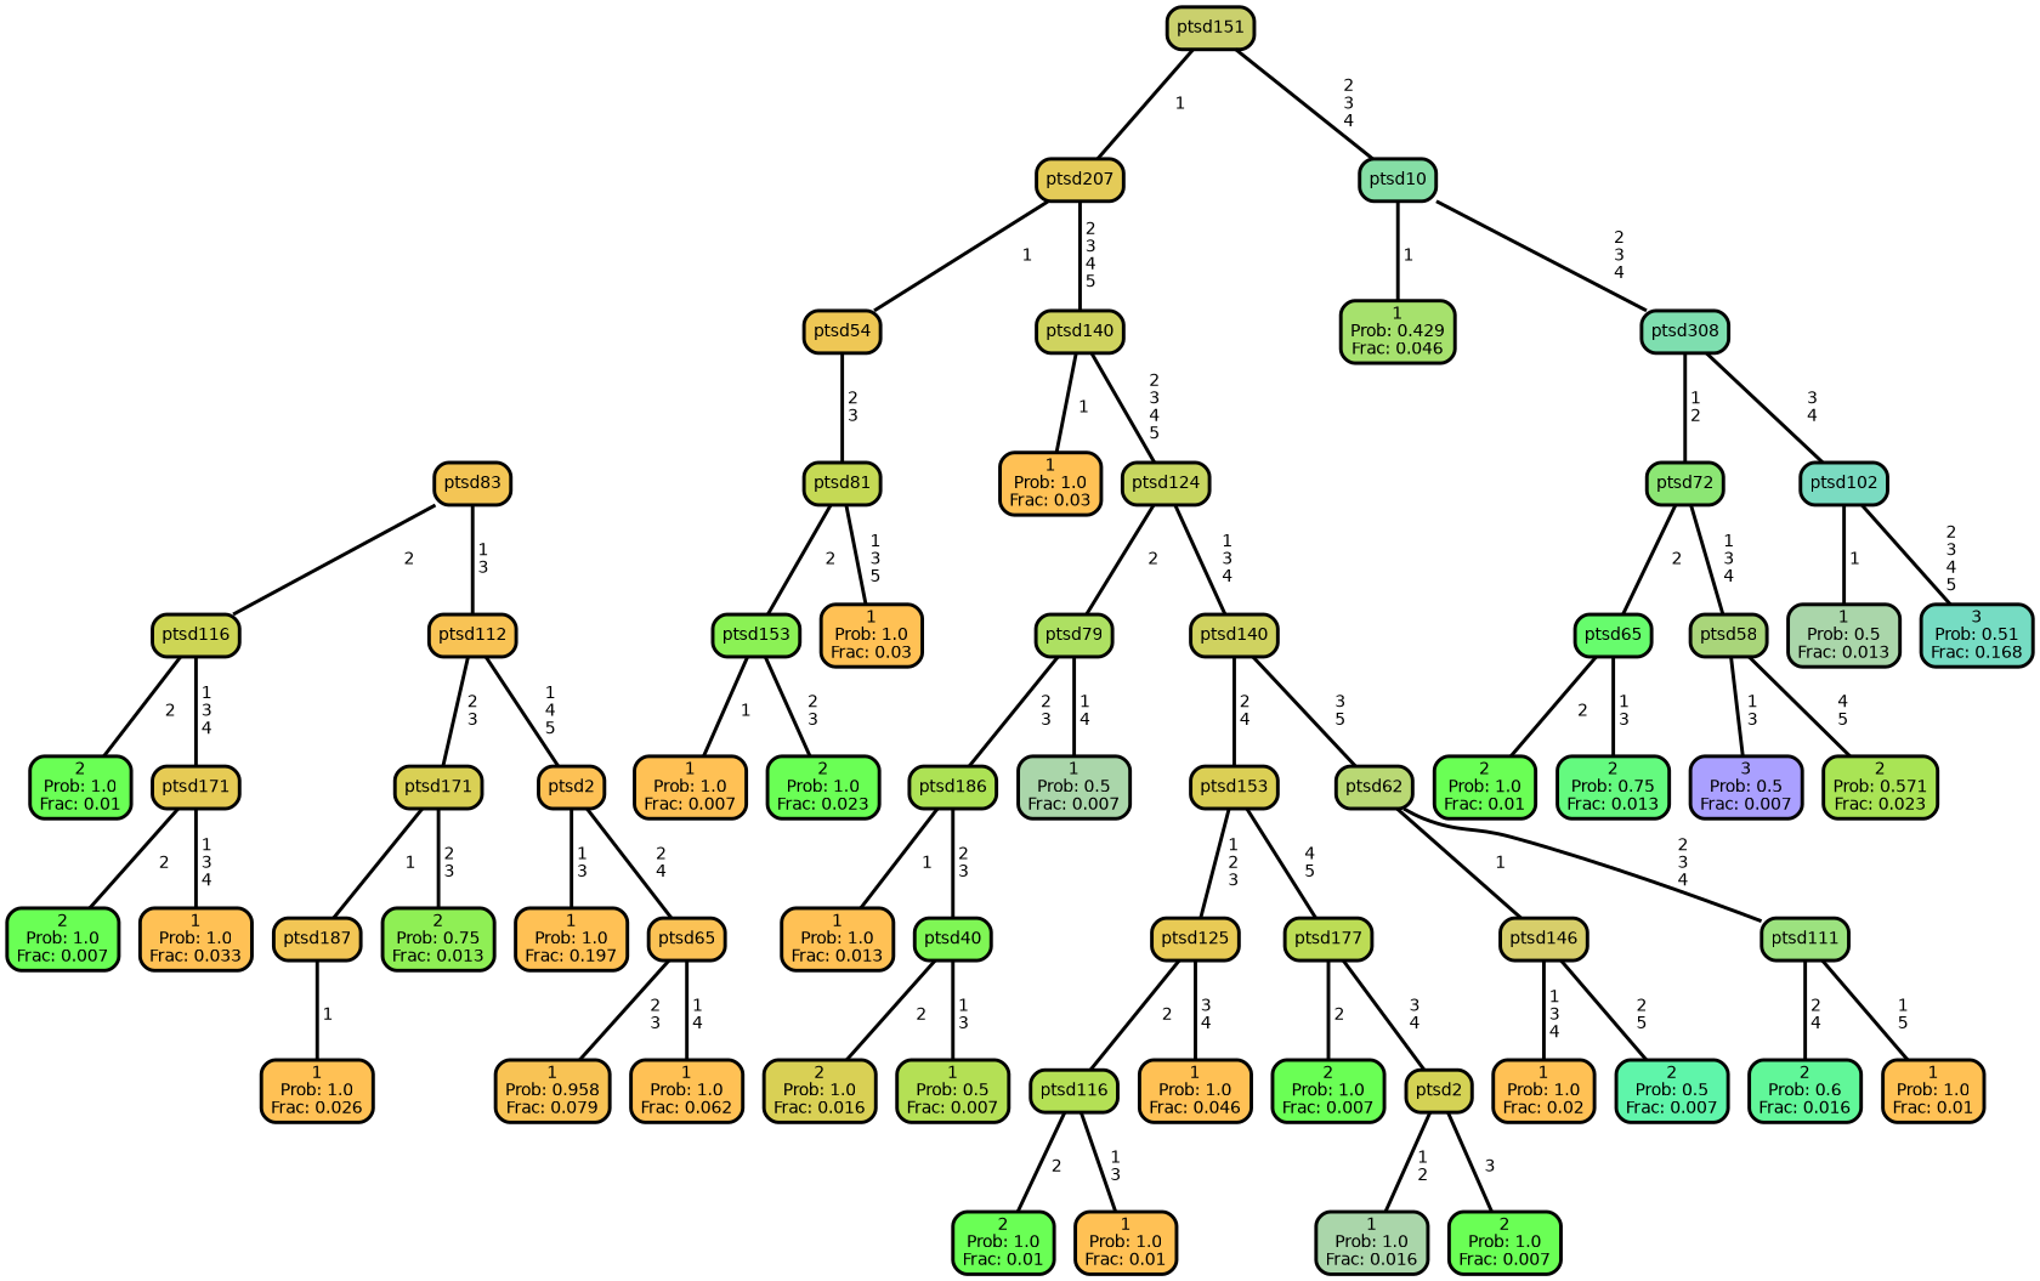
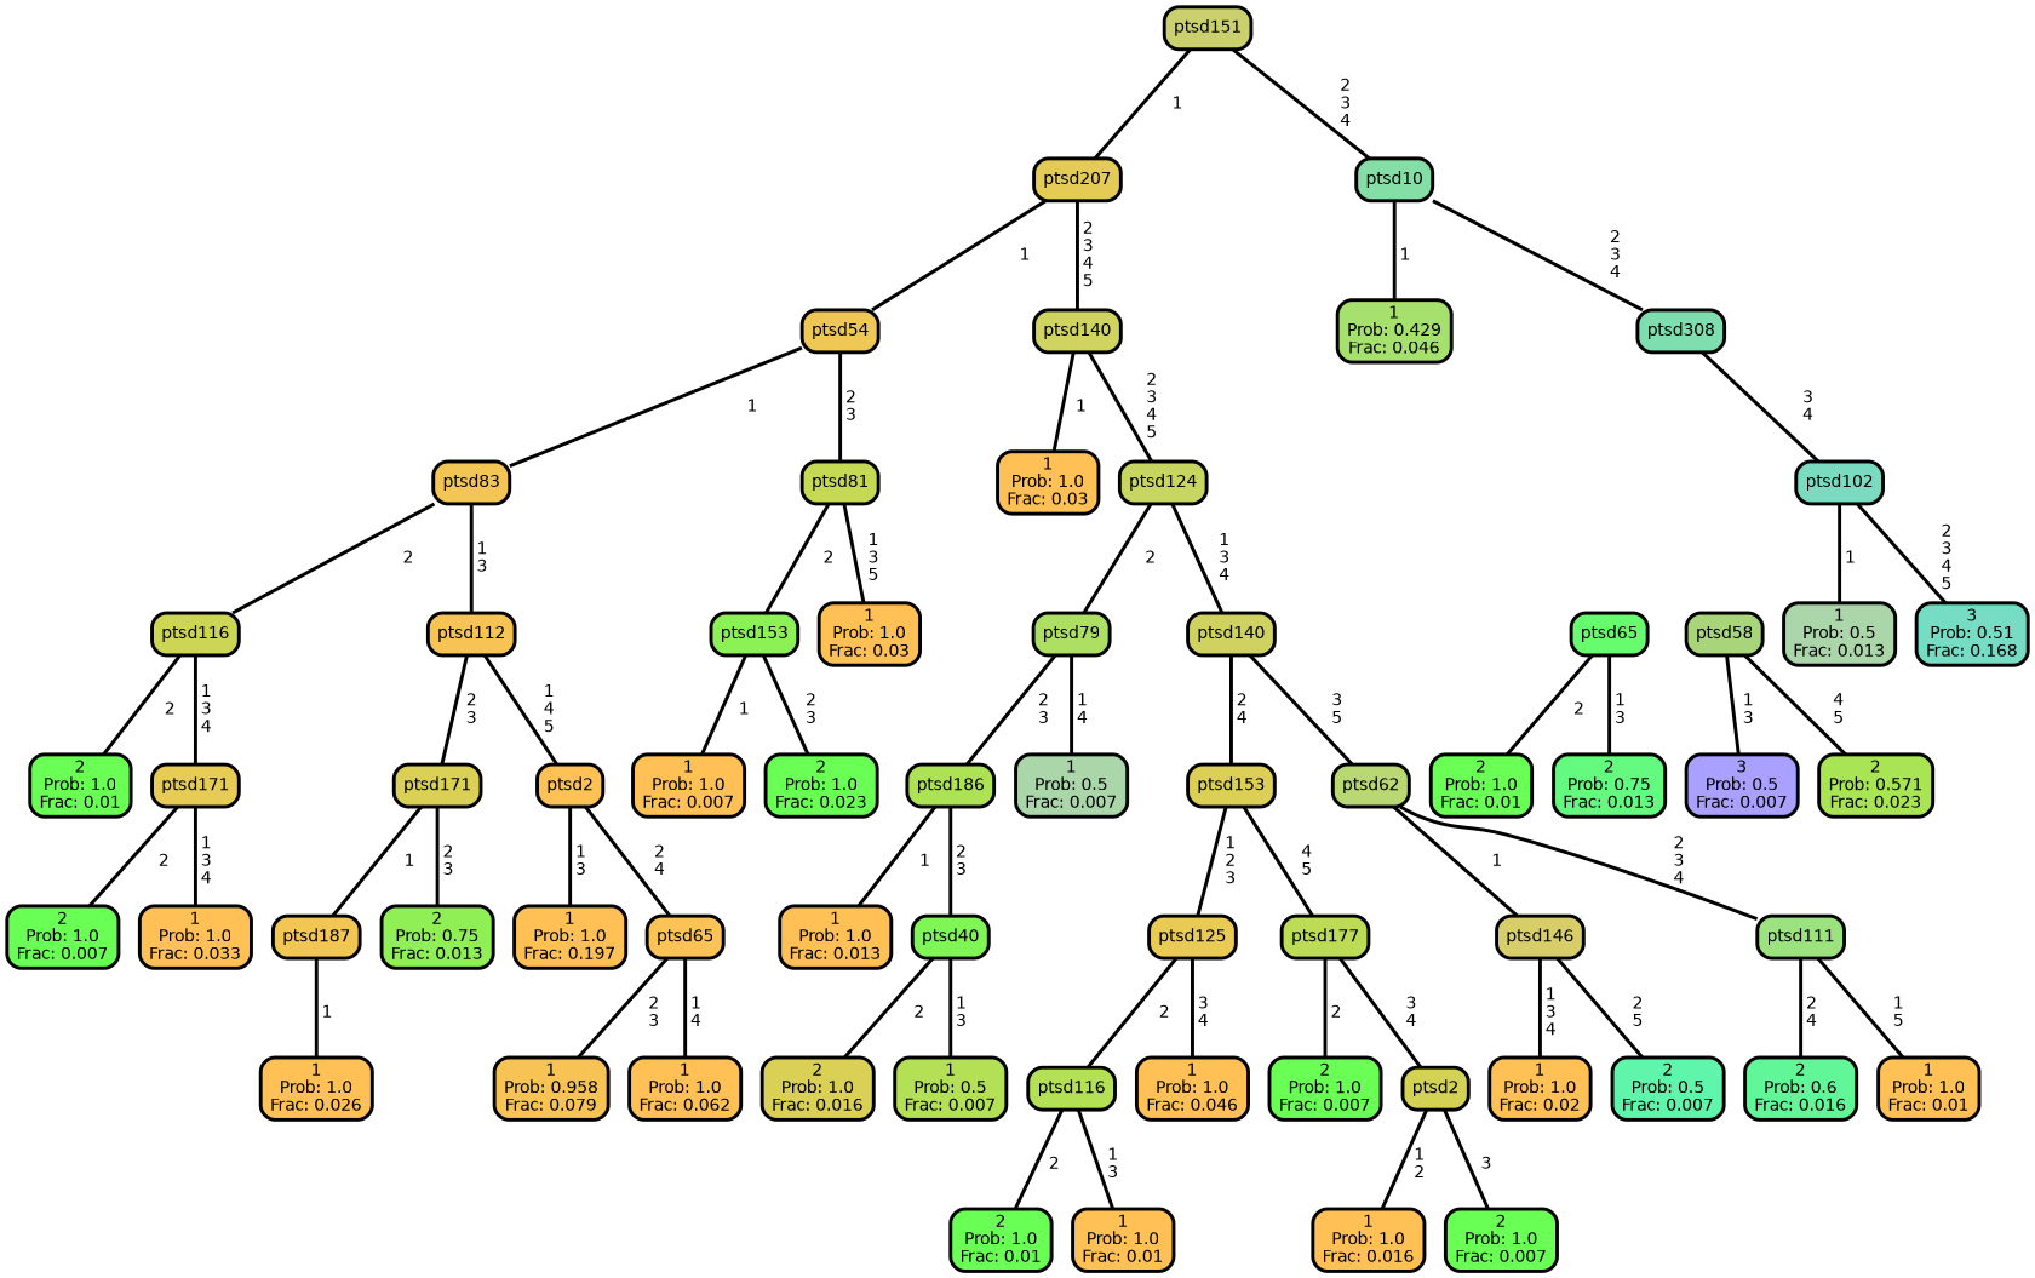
  graph {
    ranksep="0 equally"
    splines=straight
    node [color=black fillcolor="#ffc155" fontcolor=black fontname=helvetica penwidth=3 shape=box style="filled, rounded"]
    edge [color=black fontname=helvetica penwidth=3]
    n1 [fillcolor="#6aff55" label="2\nProb: 1.0\nFrac: 0.01"]
    n2 [fillcolor="#cdd555" label=ptsd116]
    n3 [fillcolor="#e6cb55" label=ptsd171]
    n4 [fillcolor="#6aff55" label="2\nProb: 1.0\nFrac: 0.007"]
    n5 [label="1\nProb: 1.0\nFrac: 0.033"]
    n6 [fillcolor="#f3c555" label=ptsd83]
    n7 [fillcolor="#f8c355" label=ptsd112]
    n8 [fillcolor="#d9d055" label=ptsd171]
    n9 [fillcolor="#fdc155" label=ptsd2]
    n10 [label="1\nProb: 1.0\nFrac: 0.026"]
    n11 [fillcolor="#f2c655" label=ptsd187]
    n12 [fillcolor="#8fef55" label="2\nProb: 0.75\nFrac: 0.013"]
    n13 [label="1\nProb: 1.0\nFrac: 0.197"]
    n14 [fillcolor="#fbc255" label=ptsd65]
    n15 [fillcolor="#f8c355" label="1\nProb: 0.958\nFrac: 0.079"]
    n16 [label="1\nProb: 1.0\nFrac: 0.062"]
    n17 [fillcolor="#eec755" label=ptsd54]
    n18 [fillcolor="#c5d955" label=ptsd81]
    n19 [fillcolor="#8bf155" label=ptsd153]
    n20 [label="1\nProb: 1.0\nFrac: 0.03"]
    n21 [label="1\nProb: 1.0\nFrac: 0.007"]
    n22 [fillcolor="#6aff55" label="2\nProb: 1.0\nFrac: 0.023"]
    n23 [fillcolor="#e4cb58" label=ptsd207]
    n24 [fillcolor="#cfd35f" label=ptsd140]
    n25 [label="1\nProb: 1.0\nFrac: 0.03"]
    n26 [fillcolor="#c7d660" label=ptsd124]
    n27 [fillcolor="#ade062" label=ptsd79]
    n28 [fillcolor="#cfd260" label=ptsd140]
    n29 [label="1\nProb: 1.0\nFrac: 0.013"]
    n30 [fillcolor="#ade255" label=ptsd186]
    n31 [fillcolor="#7ff655" label=ptsd40]
    n32 [fillcolor="#d9d055" label="2\nProb: 1.0\nFrac: 0.016"]
    n33 [fillcolor="#b4e055" label="1\nProb: 0.5\nFrac: 0.007"]
    n34 [fillcolor="#aad6aa" label="1\nProb: 0.5\nFrac: 0.007"]
    n35 [fillcolor="#dbcf55" label=ptsd153]
    n36 [fillcolor="#b9d874" label=ptsd62]
    n37 [fillcolor="#6aff55" label="2\nProb: 1.0\nFrac: 0.01"]
    n38 [fillcolor="#b4e055" label=ptsd116]
    n39 [label="1\nProb: 1.0\nFrac: 0.01"]
    n40 [fillcolor="#e8ca55" label=ptsd125]
    n41 [label="1\nProb: 1.0\nFrac: 0.046"]
    n42 [fillcolor="#bcdc55" label=ptsd177]
    n43 [fillcolor="#6aff55" label="2\nProb: 1.0\nFrac: 0.007"]
    n44 [fillcolor="#d4d255" label=ptsd2]
-   n45 [fillcolor="#aad6aa" label="1\nProb: 1.0\nFrac: 0.016"]
+   n45 [label="1\nProb: 1.0\nFrac: 0.016"]
    n46 [fillcolor="#6aff55" label="2\nProb: 1.0\nFrac: 0.007"]
    n47 [fillcolor="#d7ce6a" label=ptsd146]
    n48 [fillcolor="#9ce27f" label=ptsd111]
    n49 [label="1\nProb: 1.0\nFrac: 0.02"]
    n50 [fillcolor="#5ff5aa" label="2\nProb: 0.5\nFrac: 0.007"]
    n51 [fillcolor="#61f799" label="2\nProb: 0.6\nFrac: 0.016"]
    n52 [label="1\nProb: 1.0\nFrac: 0.01"]
    n53 [fillcolor="#cad06d" label=ptsd151]
    n54 [fillcolor="#85dea5" label=ptsd10]
    n55 [fillcolor="#a6e16d" label="1\nProb: 0.429\nFrac: 0.046"]
    n56 [fillcolor="#7edeaf" label=ptsd308]
-   n57 [fillcolor="#8ce674" label=ptsd72]
    n58 [fillcolor="#7adbc1" label=ptsd102]
    n59 [fillcolor="#6aff55" label="2\nProb: 1.0\nFrac: 0.01"]
    n60 [fillcolor="#67fc6d" label=ptsd65]
    n61 [fillcolor="#64fa7f" label="2\nProb: 0.75\nFrac: 0.013"]
    n62 [fillcolor="#a9d57a" label=ptsd58]
    n63 [fillcolor="#aaa0ff" label="3\nProb: 0.5\nFrac: 0.007"]
    n64 [fillcolor="#a9e455" label="2\nProb: 0.571\nFrac: 0.023"]
    n65 [fillcolor="#aad6aa" label="1\nProb: 0.5\nFrac: 0.013"]
    n66 [fillcolor="#76dcc3" label="3\nProb: 0.51\nFrac: 0.168"]
    subgraph sub_1 {
      rank=same
    }
    n2 -- n1 [label=" 2"]
    n2 -- n3 [label=" 1\n 3\n 4"]
    n3 -- n4 [label=" 2"]
    n3 -- n5 [label=" 1\n 3\n 4"]
    n6 -- n2 [label=" 2"]
    n6 -- n7 [label=" 1\n 3"]
    n7 -- n8 [label=" 2\n 3"]
    n7 -- n9 [label=" 1\n 4\n 5"]
    n8 -- n11 [label=" 1"]
    n8 -- n12 [label=" 2\n 3"]
    n9 -- n13 [label=" 1\n 3"]
    n9 -- n14 [label=" 2\n 4"]
    n11 -- n10 [label=" 1"]
    n14 -- n15 [label=" 2\n 3"]
    n14 -- n16 [label=" 1\n 4"]
+   n17 -- n6 [label=" 1"]
    n17 -- n18 [label=" 2\n 3"]
    n18 -- n19 [label=" 2"]
    n18 -- n20 [label=" 1\n 3\n 5"]
    n19 -- n21 [label=" 1"]
    n19 -- n22 [label=" 2\n 3"]
    n23 -- n17 [label=" 1"]
    n23 -- n24 [label=" 2\n 3\n 4\n 5"]
    n24 -- n25 [label=" 1"]
    n24 -- n26 [label=" 2\n 3\n 4\n 5"]
    n26 -- n27 [label=" 2"]
    n26 -- n28 [label=" 1\n 3\n 4"]
    n27 -- n30 [label=" 2\n 3"]
    n27 -- n34 [label=" 1\n 4"]
    n28 -- n35 [label=" 2\n 4"]
    n28 -- n36 [label=" 3\n 5"]
    n30 -- n29 [label=" 1"]
    n30 -- n31 [label=" 2\n 3"]
    n31 -- n32 [label=" 2"]
    n31 -- n33 [label=" 1\n 3"]
    n35 -- n40 [label=" 1\n 2\n 3"]
    n35 -- n42 [label=" 4\n 5"]
    n36 -- n47 [label=" 1"]
    n36 -- n48 [label=" 2\n 3\n 4"]
    n38 -- n37 [label=" 2"]
    n38 -- n39 [label=" 1\n 3"]
    n40 -- n38 [label=" 2"]
    n40 -- n41 [label=" 3\n 4"]
    n42 -- n43 [label=" 2"]
    n42 -- n44 [label=" 3\n 4"]
    n44 -- n45 [label=" 1\n 2"]
    n44 -- n46 [label=" 3"]
    n47 -- n49 [label=" 1\n 3\n 4"]
    n47 -- n50 [label=" 2\n 5"]
    n48 -- n51 [label=" 2\n 4"]
    n48 -- n52 [label=" 1\n 5"]
    n53 -- n23 [label=" 1"]
    n53 -- n54 [label=" 2\n 3\n 4"]
    n54 -- n55 [label=" 1"]
    n54 -- n56 [label=" 2\n 3\n 4"]
-   n56 -- n57 [label=" 1\n 2"]
    n56 -- n58 [label=" 3\n 4"]
-   n57 -- n60 [label=" 2"]
-   n57 -- n62 [label=" 1\n 3\n 4"]
    n58 -- n65 [label=" 1"]
    n58 -- n66 [label=" 2\n 3\n 4\n 5"]
    n60 -- n59 [label=" 2"]
    n60 -- n61 [label=" 1\n 3"]
    n62 -- n63 [label=" 1\n 3"]
    n62 -- n64 [label=" 4\n 5"]
  }
